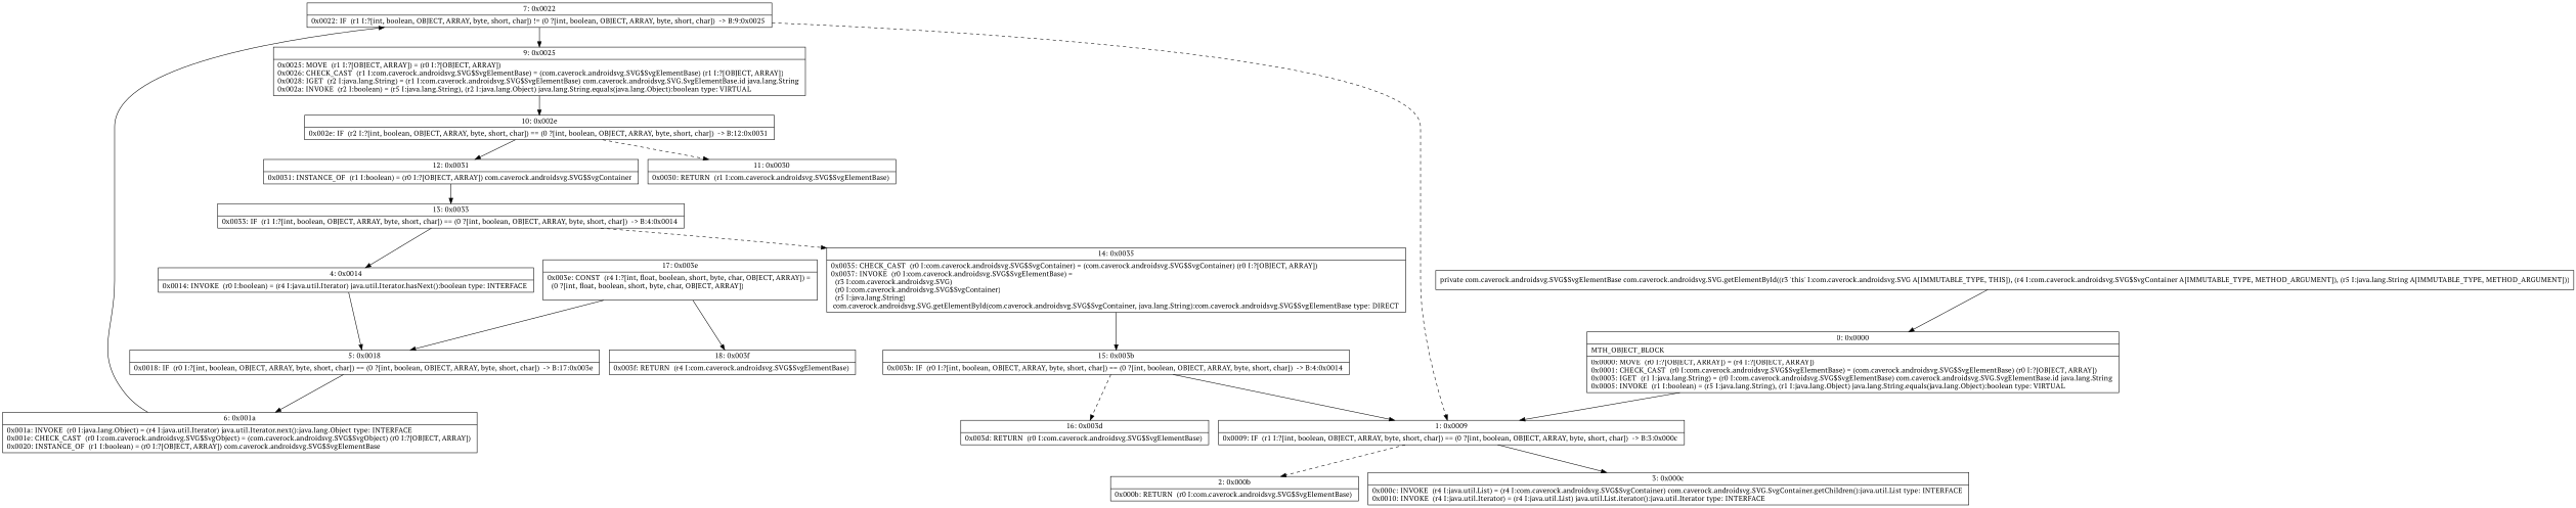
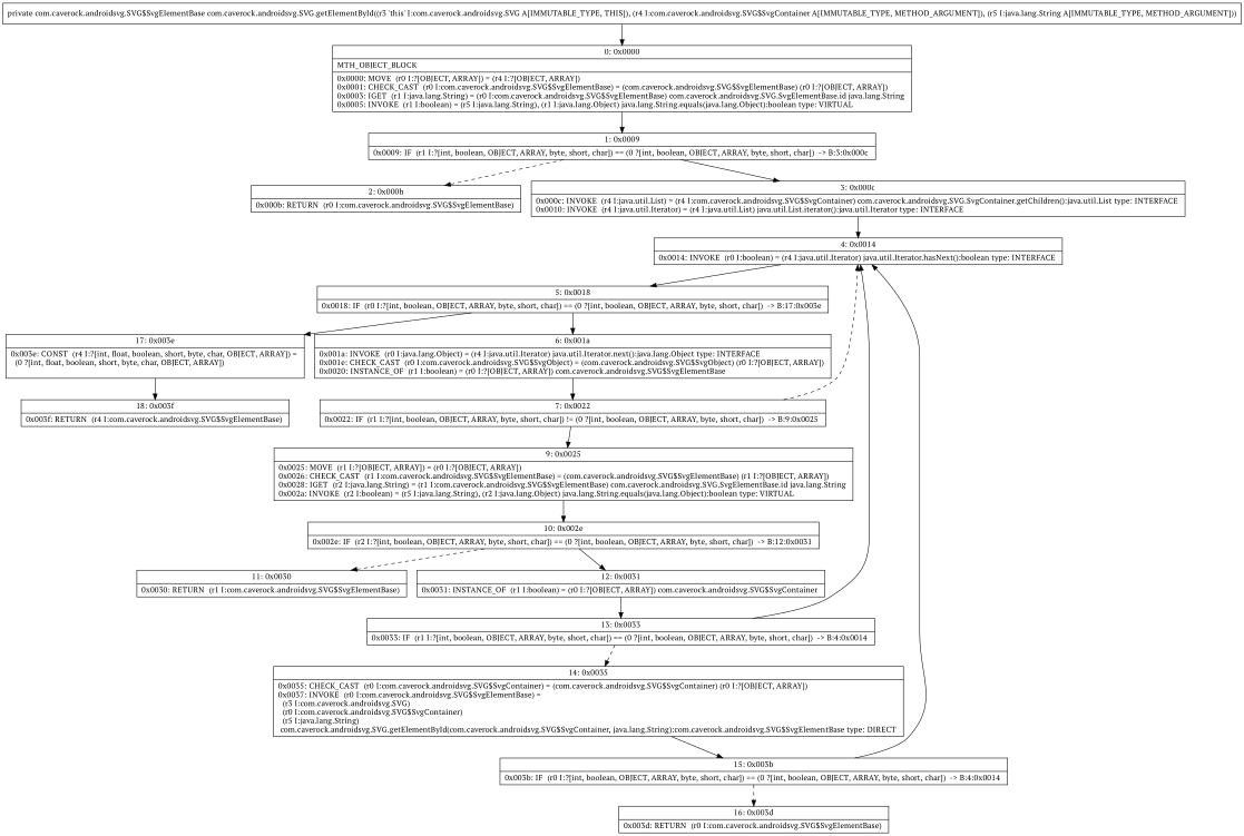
  digraph {
    fontname="PT Serif"
    node [fontname="PT Serif" shape=record]
    edge [fontname="PT Serif"]
    n1 [label="{0\:\ 0x0000|MTH_OBJECT_BLOCK\l|0x0000: MOVE  (r0 I:?[OBJECT, ARRAY]) = (r4 I:?[OBJECT, ARRAY]) \l0x0001: CHECK_CAST  (r0 I:com.caverock.androidsvg.SVG$SvgElementBase) = (com.caverock.androidsvg.SVG$SvgElementBase) (r0 I:?[OBJECT, ARRAY]) \l0x0003: IGET  (r1 I:java.lang.String) = (r0 I:com.caverock.androidsvg.SVG$SvgElementBase) com.caverock.androidsvg.SVG.SvgElementBase.id java.lang.String \l0x0005: INVOKE  (r1 I:boolean) = (r5 I:java.lang.String), (r1 I:java.lang.Object) java.lang.String.equals(java.lang.Object):boolean type: VIRTUAL \l}"]
    n2 [label="{1\:\ 0x0009|0x0009: IF  (r1 I:?[int, boolean, OBJECT, ARRAY, byte, short, char]) == (0 ?[int, boolean, OBJECT, ARRAY, byte, short, char])  \-\> B:3:0x000c \l}"]
    n3 [label="{2\:\ 0x000b|0x000b: RETURN  (r0 I:com.caverock.androidsvg.SVG$SvgElementBase) \l}"]
    n4 [label="{3\:\ 0x000c|0x000c: INVOKE  (r4 I:java.util.List) = (r4 I:com.caverock.androidsvg.SVG$SvgContainer) com.caverock.androidsvg.SVG.SvgContainer.getChildren():java.util.List type: INTERFACE \l0x0010: INVOKE  (r4 I:java.util.Iterator) = (r4 I:java.util.List) java.util.List.iterator():java.util.Iterator type: INTERFACE \l}"]
    n5 [label="{4\:\ 0x0014|0x0014: INVOKE  (r0 I:boolean) = (r4 I:java.util.Iterator) java.util.Iterator.hasNext():boolean type: INTERFACE \l}"]
    n6 [label="{5\:\ 0x0018|0x0018: IF  (r0 I:?[int, boolean, OBJECT, ARRAY, byte, short, char]) == (0 ?[int, boolean, OBJECT, ARRAY, byte, short, char])  \-\> B:17:0x003e \l}"]
    n7 [label="{6\:\ 0x001a|0x001a: INVOKE  (r0 I:java.lang.Object) = (r4 I:java.util.Iterator) java.util.Iterator.next():java.lang.Object type: INTERFACE \l0x001e: CHECK_CAST  (r0 I:com.caverock.androidsvg.SVG$SvgObject) = (com.caverock.androidsvg.SVG$SvgObject) (r0 I:?[OBJECT, ARRAY]) \l0x0020: INSTANCE_OF  (r1 I:boolean) = (r0 I:?[OBJECT, ARRAY]) com.caverock.androidsvg.SVG$SvgElementBase \l}"]
    n8 [label="{17\:\ 0x003e|0x003e: CONST  (r4 I:?[int, float, boolean, short, byte, char, OBJECT, ARRAY]) = \l  (0 ?[int, float, boolean, short, byte, char, OBJECT, ARRAY])\l \l}"]
    n9 [label="{7\:\ 0x0022|0x0022: IF  (r1 I:?[int, boolean, OBJECT, ARRAY, byte, short, char]) != (0 ?[int, boolean, OBJECT, ARRAY, byte, short, char])  \-\> B:9:0x0025 \l}"]
    n10 [label="{18\:\ 0x003f|0x003f: RETURN  (r4 I:com.caverock.androidsvg.SVG$SvgElementBase) \l}"]
    n11 [label="{9\:\ 0x0025|0x0025: MOVE  (r1 I:?[OBJECT, ARRAY]) = (r0 I:?[OBJECT, ARRAY]) \l0x0026: CHECK_CAST  (r1 I:com.caverock.androidsvg.SVG$SvgElementBase) = (com.caverock.androidsvg.SVG$SvgElementBase) (r1 I:?[OBJECT, ARRAY]) \l0x0028: IGET  (r2 I:java.lang.String) = (r1 I:com.caverock.androidsvg.SVG$SvgElementBase) com.caverock.androidsvg.SVG.SvgElementBase.id java.lang.String \l0x002a: INVOKE  (r2 I:boolean) = (r5 I:java.lang.String), (r2 I:java.lang.Object) java.lang.String.equals(java.lang.Object):boolean type: VIRTUAL \l}"]
    n12 [label="{10\:\ 0x002e|0x002e: IF  (r2 I:?[int, boolean, OBJECT, ARRAY, byte, short, char]) == (0 ?[int, boolean, OBJECT, ARRAY, byte, short, char])  \-\> B:12:0x0031 \l}"]
    n13 [label="{11\:\ 0x0030|0x0030: RETURN  (r1 I:com.caverock.androidsvg.SVG$SvgElementBase) \l}"]
    n14 [label="{12\:\ 0x0031|0x0031: INSTANCE_OF  (r1 I:boolean) = (r0 I:?[OBJECT, ARRAY]) com.caverock.androidsvg.SVG$SvgContainer \l}"]
    n15 [label="{13\:\ 0x0033|0x0033: IF  (r1 I:?[int, boolean, OBJECT, ARRAY, byte, short, char]) == (0 ?[int, boolean, OBJECT, ARRAY, byte, short, char])  \-\> B:4:0x0014 \l}"]
    n16 [label="{14\:\ 0x0035|0x0035: CHECK_CAST  (r0 I:com.caverock.androidsvg.SVG$SvgContainer) = (com.caverock.androidsvg.SVG$SvgContainer) (r0 I:?[OBJECT, ARRAY]) \l0x0037: INVOKE  (r0 I:com.caverock.androidsvg.SVG$SvgElementBase) = \l  (r3 I:com.caverock.androidsvg.SVG)\l  (r0 I:com.caverock.androidsvg.SVG$SvgContainer)\l  (r5 I:java.lang.String)\l com.caverock.androidsvg.SVG.getElementById(com.caverock.androidsvg.SVG$SvgContainer, java.lang.String):com.caverock.androidsvg.SVG$SvgElementBase type: DIRECT \l}"]
    n17 [label="{15\:\ 0x003b|0x003b: IF  (r0 I:?[int, boolean, OBJECT, ARRAY, byte, short, char]) == (0 ?[int, boolean, OBJECT, ARRAY, byte, short, char])  \-\> B:4:0x0014 \l}"]
    n18 [label="{16\:\ 0x003d|0x003d: RETURN  (r0 I:com.caverock.androidsvg.SVG$SvgElementBase) \l}"]
    n19 [label="{private com.caverock.androidsvg.SVG$SvgElementBase com.caverock.androidsvg.SVG.getElementById((r3 'this' I:com.caverock.androidsvg.SVG A[IMMUTABLE_TYPE, THIS]), (r4 I:com.caverock.androidsvg.SVG$SvgContainer A[IMMUTABLE_TYPE, METHOD_ARGUMENT]), (r5 I:java.lang.String A[IMMUTABLE_TYPE, METHOD_ARGUMENT])) }"]
    n1 -> n2
    n2 -> n3 [style=dashed]
    n2 -> n4
+   n4 -> n5
    n5 -> n6
    n6 -> n7 [style=solid]
-   n8 -> n6
+   n6 -> n8
    n7 -> n9
    n8 -> n10
-   n9 -> n2 [style=dashed]
+   n9 -> n5 [style=dashed]
    n9 -> n11
    n11 -> n12
    n12 -> n13 [style=dashed]
    n12 -> n14
    n14 -> n15
    n15 -> n5
    n15 -> n16 [style=dashed]
    n16 -> n17
-   n17 -> n2
+   n17 -> n5
    n17 -> n18 [style=dashed]
    n19 -> n1
  }
